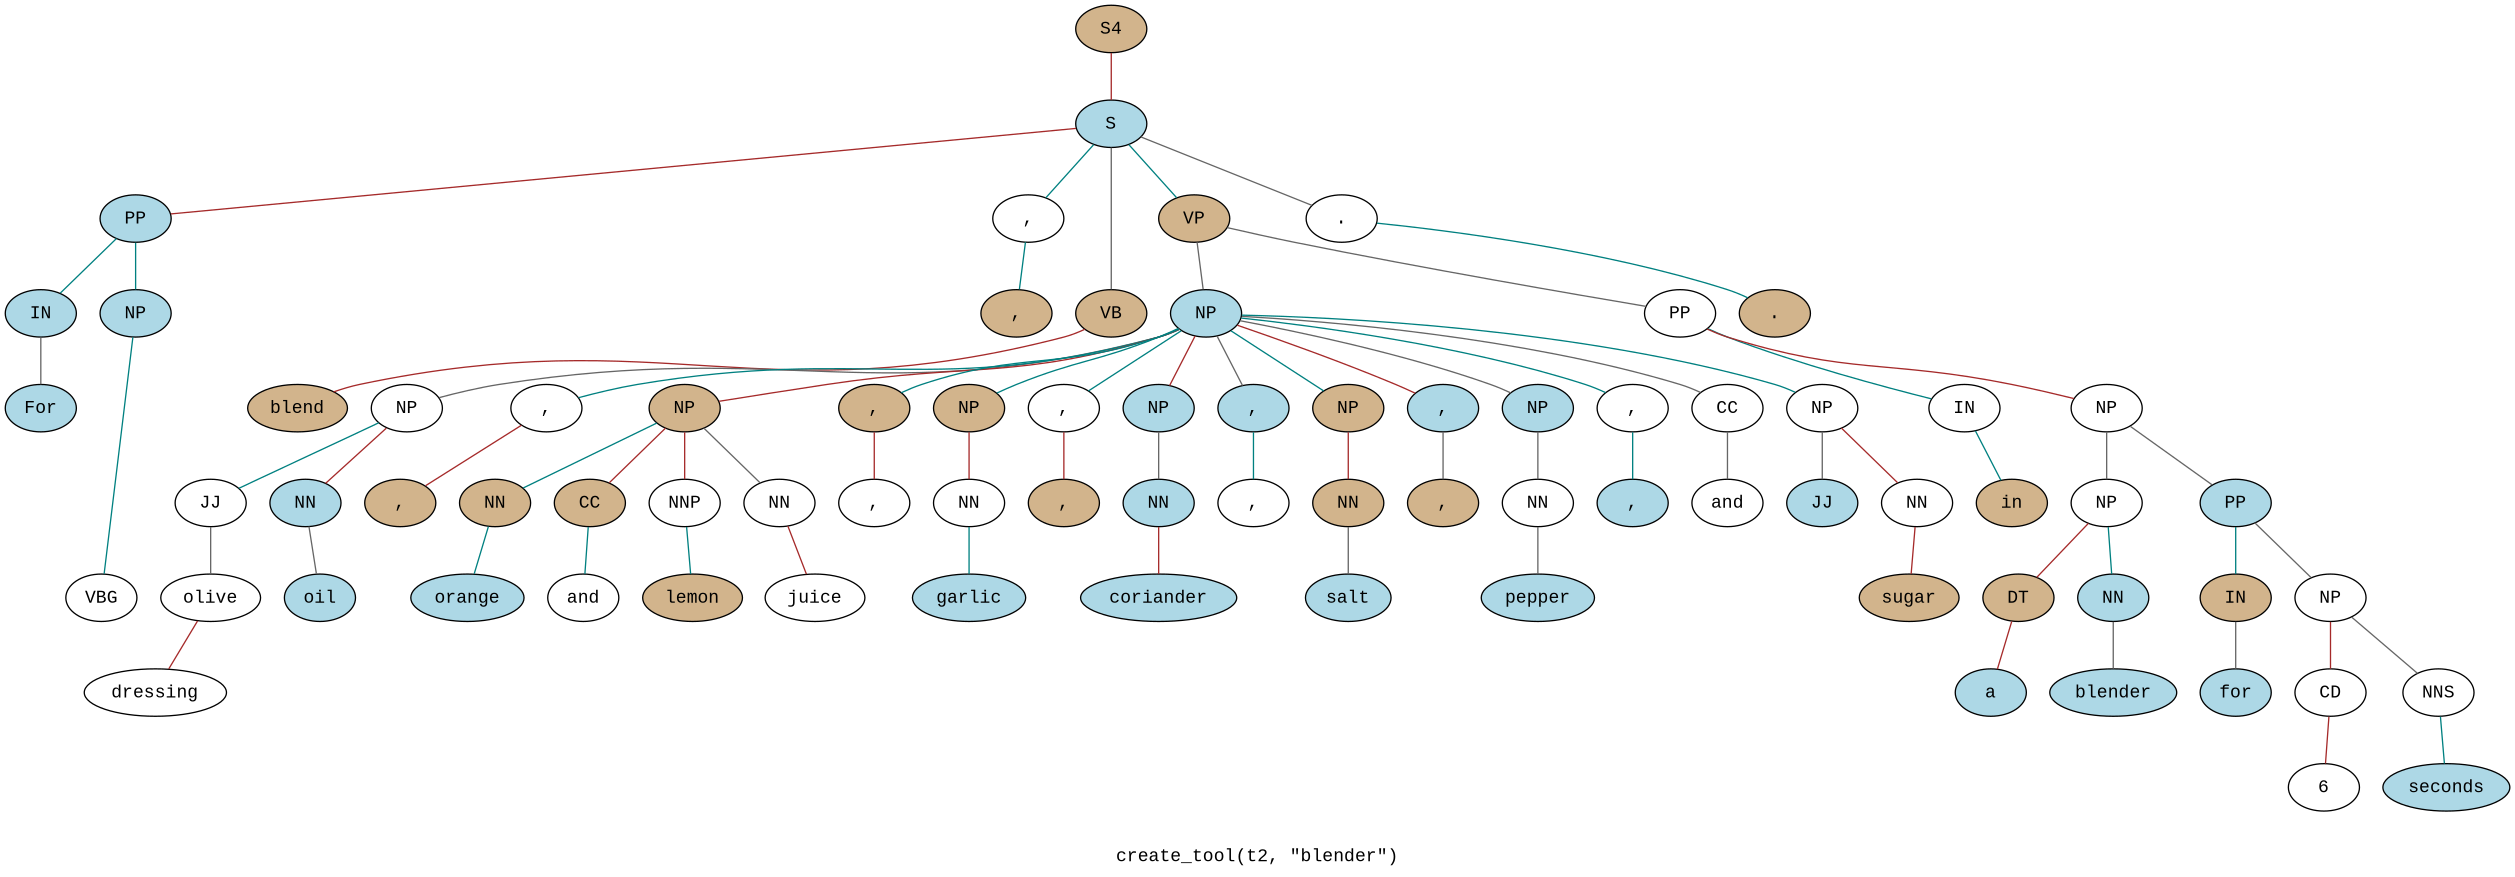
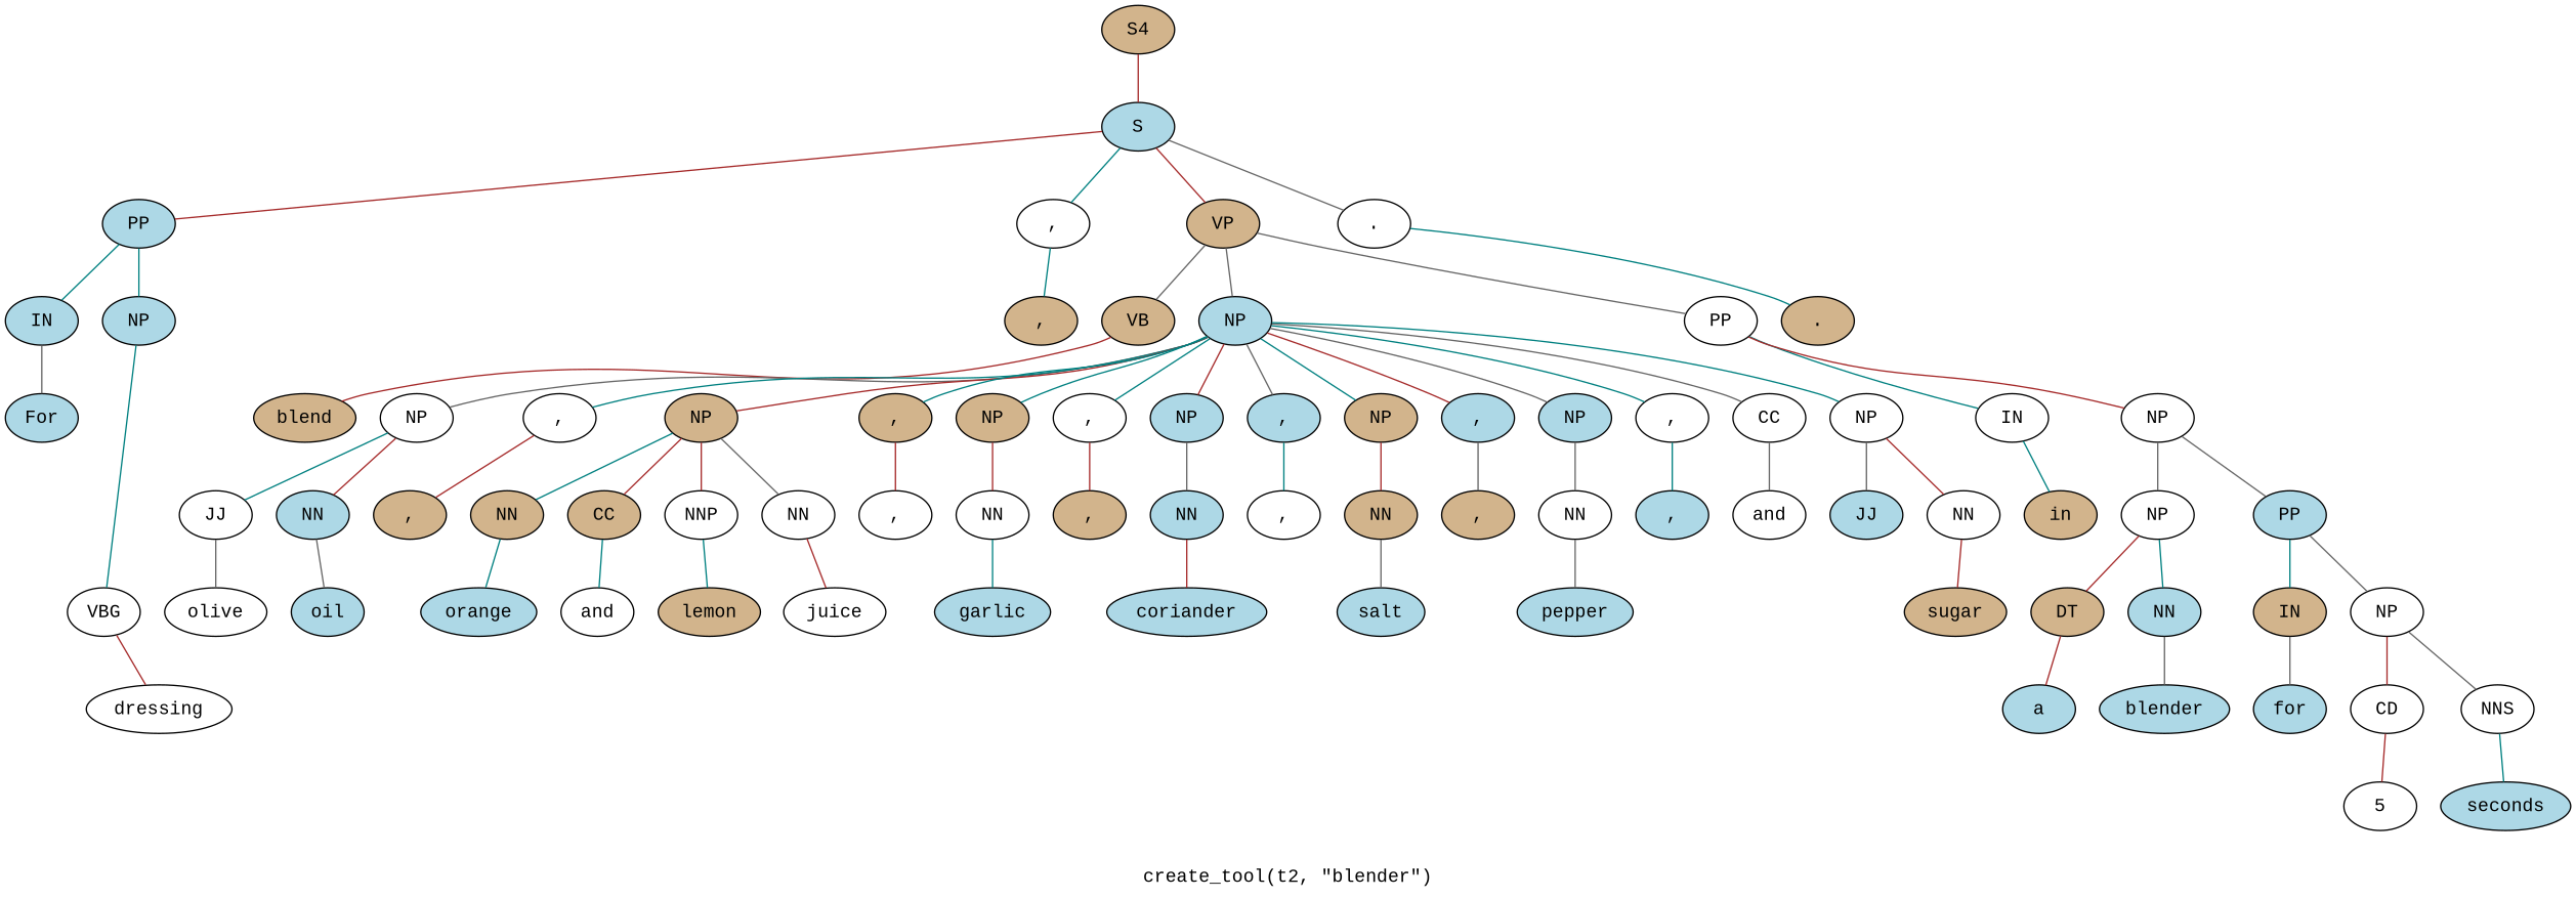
  graph {
    fontname="Liberation Mono"
    label="create_tool(t2, \"blender\")"
    node [fillcolor=white fontname="Liberation Mono" style=filled]
    edge [color=teal fontname="Liberation Mono"]
    n1 [fillcolor=tan label=S4]
    n2 [fillcolor=lightblue label=S]
    n3 [fillcolor=lightblue label=PP]
    n4 [label=","]
    n5 [fillcolor=tan label=VP]
    n6 [label="."]
    n7 [fillcolor=lightblue label=IN]
    n8 [fillcolor=lightblue label=NP]
    n9 [fillcolor=tan label=","]
    n10 [fillcolor=tan label=VB]
    n11 [fillcolor=lightblue label=NP]
    n12 [label=PP]
    n13 [fillcolor=tan label="."]
    n14 [fillcolor=lightblue label=For]
    n15 [label=VBG]
    n16 [label=dressing]
    n17 [fillcolor=tan label=blend]
    n18 [label=NP]
    n19 [label=","]
    n20 [fillcolor=tan label=NP]
    n21 [fillcolor=tan label=","]
    n22 [fillcolor=tan label=NP]
    n23 [label=","]
    n24 [fillcolor=lightblue label=NP]
    n25 [fillcolor=lightblue label=","]
    n26 [fillcolor=tan label=NP]
    n27 [fillcolor=lightblue label=","]
    n28 [fillcolor=lightblue label=NP]
    n29 [label=","]
    n30 [label=CC]
    n31 [label=NP]
    n32 [label=IN]
    n33 [label=NP]
    n34 [label=JJ]
    n35 [fillcolor=lightblue label=NN]
    n36 [fillcolor=tan label=","]
    n37 [fillcolor=tan label=NN]
    n38 [fillcolor=tan label=CC]
    n39 [label=NNP]
    n40 [label=NN]
    n41 [label=","]
    n42 [label=NN]
    n43 [fillcolor=tan label=","]
    n44 [fillcolor=lightblue label=NN]
    n45 [label=","]
    n46 [fillcolor=tan label=NN]
    n47 [fillcolor=tan label=","]
    n48 [label=NN]
    n49 [fillcolor=lightblue label=","]
    n50 [label=and]
    n51 [fillcolor=lightblue label=JJ]
    n52 [label=NN]
    n53 [label=olive]
    n54 [fillcolor=lightblue label=oil]
    n55 [fillcolor=lightblue label=orange]
    n56 [label=and]
    n57 [fillcolor=tan label=lemon]
    n58 [label=juice]
    n59 [fillcolor=lightblue label=garlic]
    n60 [fillcolor=lightblue label=coriander]
    n61 [fillcolor=lightblue label=salt]
    n62 [fillcolor=lightblue label=pepper]
    n63 [fillcolor=tan label=sugar]
    n64 [fillcolor=tan label=in]
    n65 [label=NP]
    n66 [fillcolor=lightblue label=PP]
    n67 [fillcolor=tan label=DT]
    n68 [fillcolor=lightblue label=NN]
    n69 [fillcolor=tan label=IN]
    n70 [label=NP]
    n71 [fillcolor=lightblue label=a]
    n72 [fillcolor=lightblue label=blender]
    n73 [fillcolor=lightblue label=for]
    n74 [label=CD]
    n75 [label=NNS]
-   n76 [label=6]
+   n76 [label=5]
    n77 [fillcolor=lightblue label=seconds]
    n1 -- n2 [color=brown]
    n2 -- n3 [color=brown]
    n2 -- n4
-   n2 -- n5
+   n2 -- n5 [color=brown]
    n2 -- n6 [color=gray40]
    n3 -- n7
    n3 -- n8
    n4 -- n9
-   n2 -- n10 [color=gray40]
+   n5 -- n10 [color=gray40]
    n5 -- n11 [color=gray40]
    n5 -- n12 [color=gray40]
    n6 -- n13
    n7 -- n14 [color=gray40]
    n8 -- n15
    n10 -- n17 [color=brown]
    n11 -- n18 [color=gray40]
    n11 -- n19
    n11 -- n20 [color=brown]
    n11 -- n21
    n11 -- n22
    n11 -- n23
    n11 -- n24 [color=brown]
    n11 -- n25 [color=gray40]
    n11 -- n26
    n11 -- n27 [color=brown]
    n11 -- n28 [color=gray40]
    n11 -- n29
    n11 -- n30 [color=gray40]
    n11 -- n31
    n12 -- n32
    n12 -- n33 [color=brown]
-   n53 -- n16 [color=brown]
+   n15 -- n16 [color=brown]
    n18 -- n34
    n18 -- n35 [color=brown]
    n19 -- n36 [color=brown]
    n20 -- n37
    n20 -- n38 [color=brown]
    n20 -- n39 [color=brown]
    n20 -- n40 [color=gray40]
    n21 -- n41 [color=brown]
    n22 -- n42 [color=brown]
    n23 -- n43 [color=brown]
    n24 -- n44 [color=gray40]
    n25 -- n45
    n26 -- n46 [color=brown]
    n27 -- n47 [color=gray40]
    n28 -- n48 [color=gray40]
    n29 -- n49
    n30 -- n50 [color=gray40]
    n31 -- n51 [color=gray40]
    n31 -- n52 [color=brown]
    n32 -- n64
    n33 -- n65 [color=gray40]
    n33 -- n66 [color=gray40]
    n34 -- n53 [color=gray40]
    n35 -- n54 [color=gray40]
    n37 -- n55
    n38 -- n56
    n39 -- n57
    n40 -- n58 [color=brown]
    n42 -- n59
    n44 -- n60 [color=brown]
    n46 -- n61 [color=gray40]
    n48 -- n62 [color=gray40]
    n52 -- n63 [color=brown]
    n65 -- n67 [color=brown]
    n65 -- n68
    n66 -- n69
    n66 -- n70 [color=gray40]
    n67 -- n71 [color=brown]
    n68 -- n72 [color=gray40]
    n69 -- n73 [color=gray40]
    n70 -- n74 [color=brown]
    n70 -- n75 [color=gray40]
    n74 -- n76 [color=brown]
    n75 -- n77
  }
